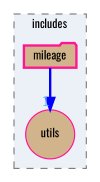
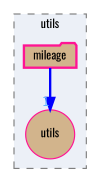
  digraph {
    compound=true
    fontname=Oswald
    node [color=deeppink fillcolor=tan fontname=Oswald fontsize=10]
    n1 [height=0.2 label=utils shape=circle style=filled width=0.4]
    n2 [height=0.2 label=mileage shape=folder style="filled,bold" width=0.4]
    subgraph cluster_1 {
      bgcolor="#ecf0f7"
      fontsize=10
-     label=includes
+     label=utils
      pencolor=grey50
      style="filled,dashed"
      n1
      n2
    }
    n2 -> n1 [color=blue fontcolor=steelblue1 fontname=Oswald fontsize=10 headlabel=1 labeldistance=1.5 labelfontname=Helvetica labelfontsize=10 style=bold]
  }
